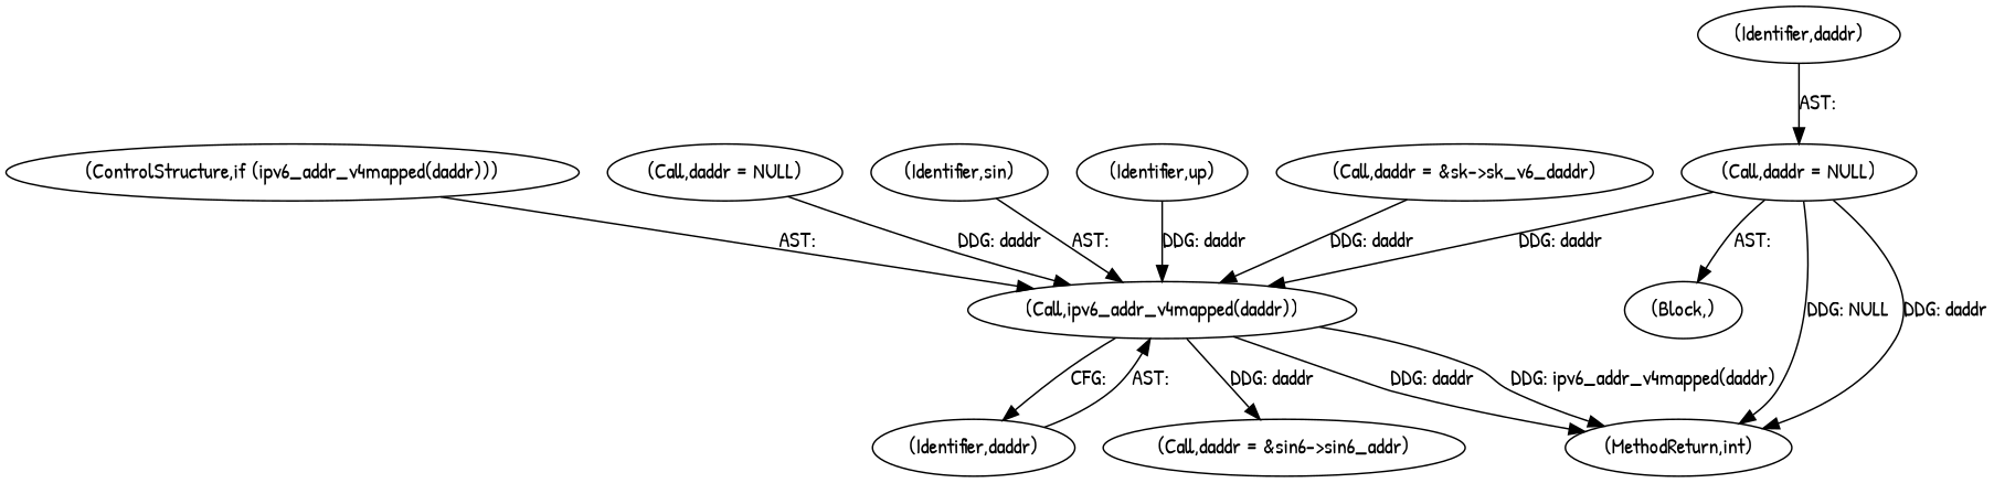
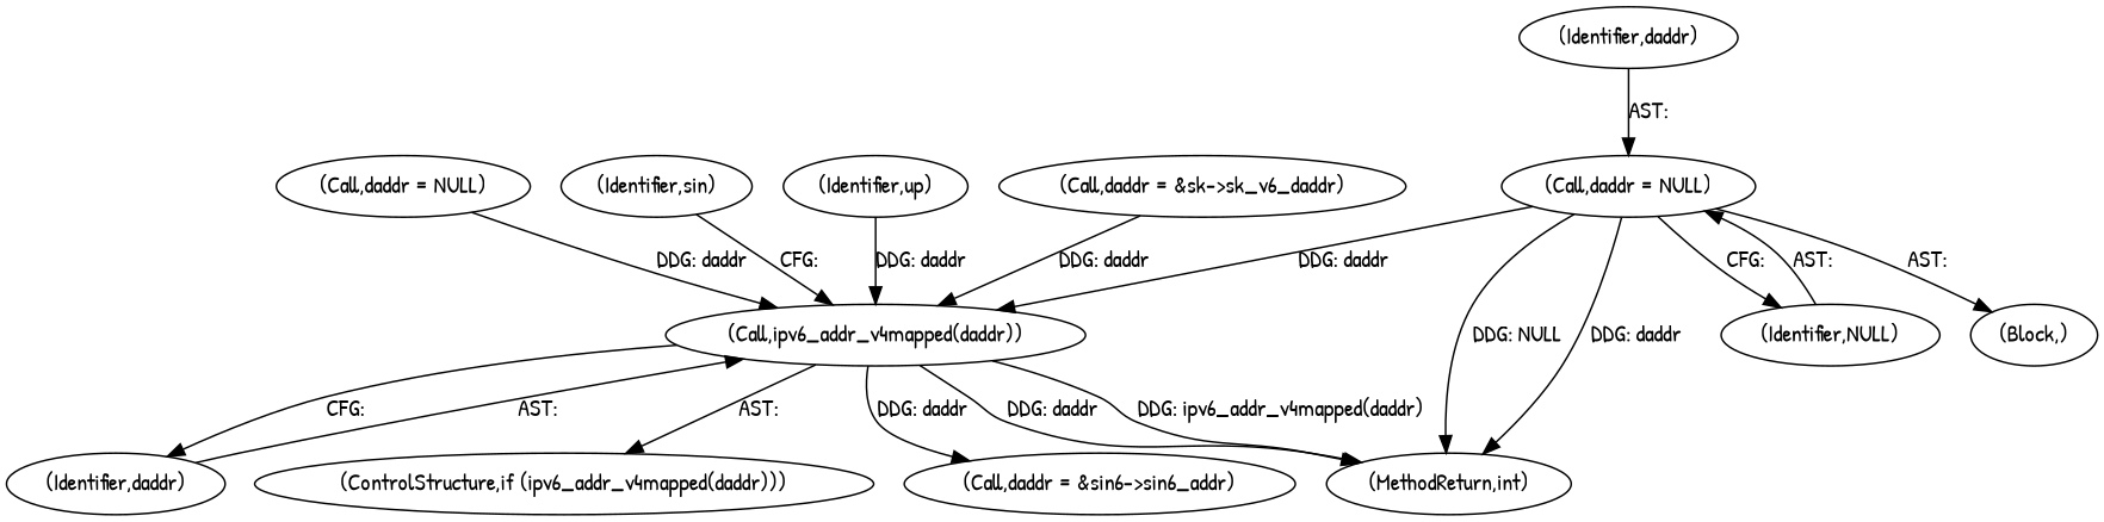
  digraph {
    fontname="Patrick Hand"
    node [fontname="Patrick Hand"]
    edge [fontname="Patrick Hand"]
    n1 [label="(Call,daddr = NULL)"]
    n2 [label="(Call,ipv6_addr_v4mapped(daddr))"]
+   n3 [label="(Identifier,NULL)"]
    n4 [label="(Block,)"]
    n5 [label="(MethodReturn,int)"]
    n6 [label="(Identifier,daddr)"]
    n7 [label="(ControlStructure,if (ipv6_addr_v4mapped(daddr)))"]
    n8 [label="(Call,daddr = &sin6->sin6_addr)"]
    n9 [label="(Call,daddr = NULL)"]
    n10 [label="(Identifier,sin)"]
    n11 [label="(Identifier,daddr)"]
    n12 [label="(Identifier,up)"]
    n13 [label="(Call,daddr = &sk->sk_v6_daddr)"]
    n1 -> n2 [label="DDG: daddr"]
+   n1 -> n3 [label="CFG: "]
    n1 -> n4 [label="AST: "]
    n1 -> n5 [label="DDG: NULL"]
    n1 -> n5 [label="DDG: daddr"]
    n2 -> n5 [label="DDG: daddr"]
    n2 -> n5 [label="DDG: ipv6_addr_v4mapped(daddr)"]
    n2 -> n6 [label="CFG: "]
-   n7 -> n2 [label="AST: "]
+   n2 -> n7 [label="AST: "]
    n2 -> n8 [label="DDG: daddr"]
+   n3 -> n1 [label="AST: "]
    n6 -> n2 [label="AST: "]
    n9 -> n2 [label="DDG: daddr"]
-   n10 -> n2 [label="AST: "]
+   n10 -> n2 [label="CFG: "]
    n11 -> n1 [label="AST: "]
    n12 -> n2 [label="DDG: daddr"]
    n13 -> n2 [label="DDG: daddr"]
  }
